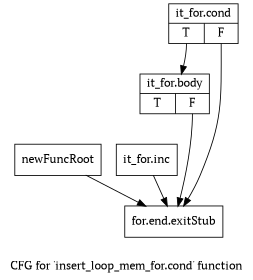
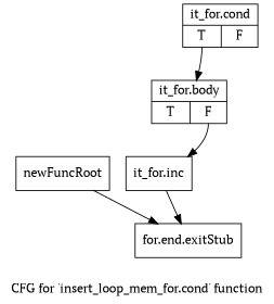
  digraph {
    fontname="PT Serif"
    label="CFG for 'insert_loop_mem_for.cond' function"
    node [fontname="PT Serif" shape=record]
    edge [fontname="PT Serif"]
    n1 [label="{newFuncRoot}"]
    n2 [label="{for.end.exitStub}"]
    n3 [label="{it_for.cond|{<s0>T|<s1>F}}"]
    n4 [label="{it_for.body|{<s0>T|<s1>F}}"]
    n5 [label="{it_for.inc}"]
    n1 -> n2
-   n3 -> n2 [tailport=s1]
    n3 -> n4 [tailport=s0]
-   n4 -> n2 [tailport=s1]
+   n4 -> n5 [tailport=s1]
    n5 -> n2
  }
